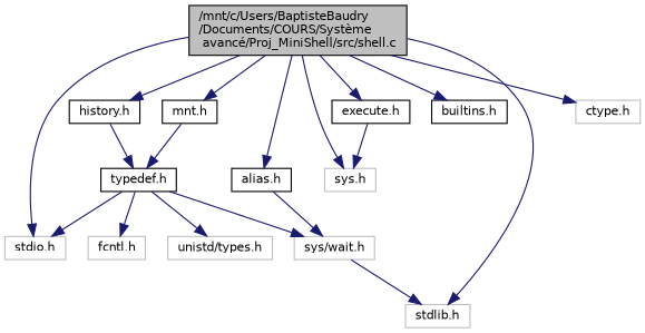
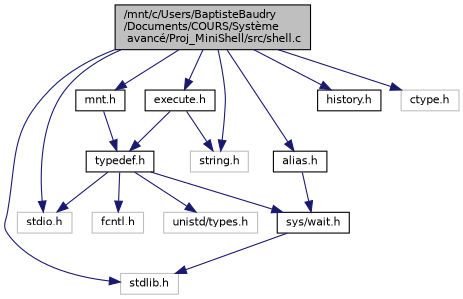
  digraph {
    node [color=black fillcolor=white fontname=Helvetica fontsize=10 shape=record style=filled]
    edge [color=midnightblue fontname=Helvetica fontsize=10 labelfontname=Helvetica labelfontsize=10 style=solid]
    n1 [fillcolor=grey75 fontcolor=black height=0.2 label="/mnt/c/Users/BaptisteBaudry\l/Documents/COURS/Système\l avancé/Proj_MiniShell/src/shell.c" width=0.4]
    n2 [height=0.2 label="mnt.h" width=0.4]
    n3 [color=grey75 height=0.2 label="stdio.h" width=0.4]
    n4 [color=grey75 height=0.2 label="stdlib.h" width=0.4]
-   n5 [color=grey75 height=0.2 label="sys.h" width=0.4]
+   n5 [color=grey75 height=0.2 label="string.h" width=0.4]
    n6 [height=0.2 label="execute.h" width=0.4]
    n7 [height=0.2 label="history.h" width=0.4]
-   n8 [height=0.2 label="builtins.h" width=0.4]
    n9 [height=0.2 label="alias.h" width=0.4]
    n10 [color=grey75 height=0.2 label="ctype.h" width=0.4]
    n11 [height=0.2 label="typedef.h" width=0.4]
-   n12 [color=grey75 height=0.2 label="sys/wait.h" width=0.4]
+   n12 [height=0.2 label="sys/wait.h" width=0.4]
    n13 [color=grey75 height=0.2 label="unistd/types.h" width=0.4]
    n14 [color=grey75 height=0.2 label="fcntl.h" width=0.4]
    n1 -> n2
    n1 -> n3
    n1 -> n4
    n1 -> n5
    n1 -> n6
    n1 -> n7
-   n1 -> n8
    n1 -> n9
    n1 -> n10
    n2 -> n11
    n6 -> n5
-   n7 -> n11
+   n6 -> n11
    n9 -> n12
    n11 -> n3
    n11 -> n12
    n11 -> n13
    n11 -> n14
    n12 -> n4
  }
